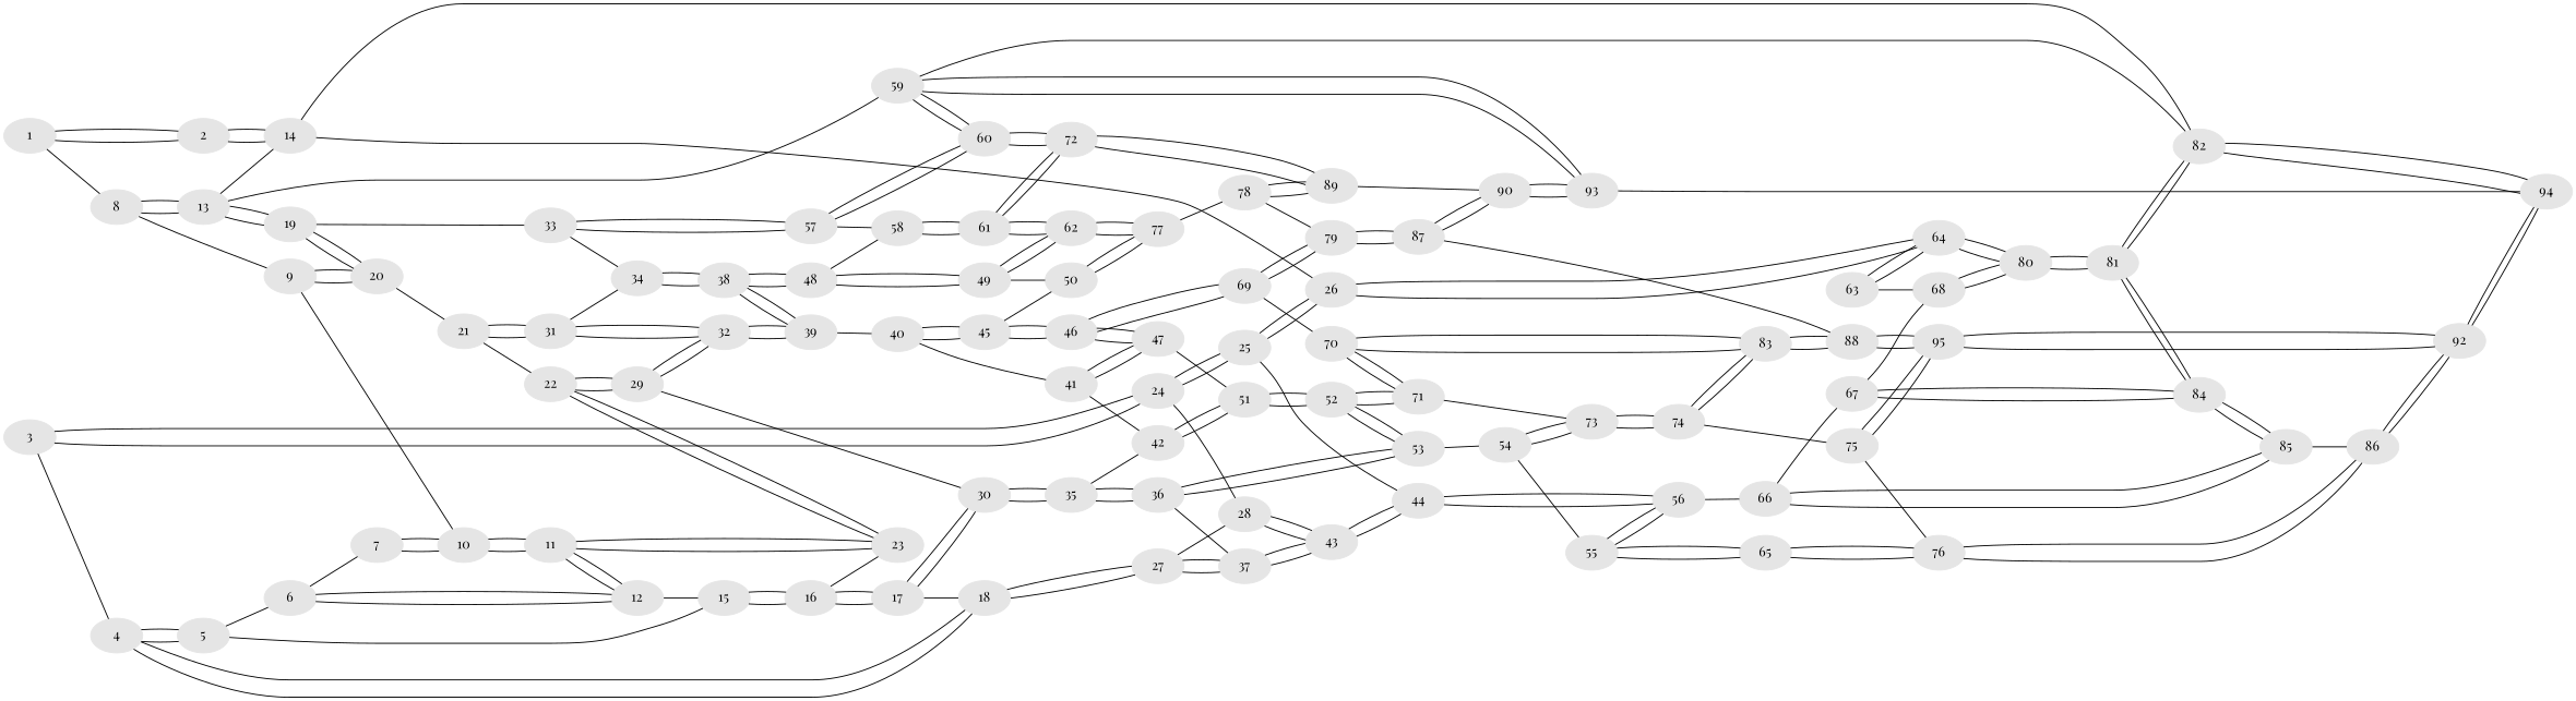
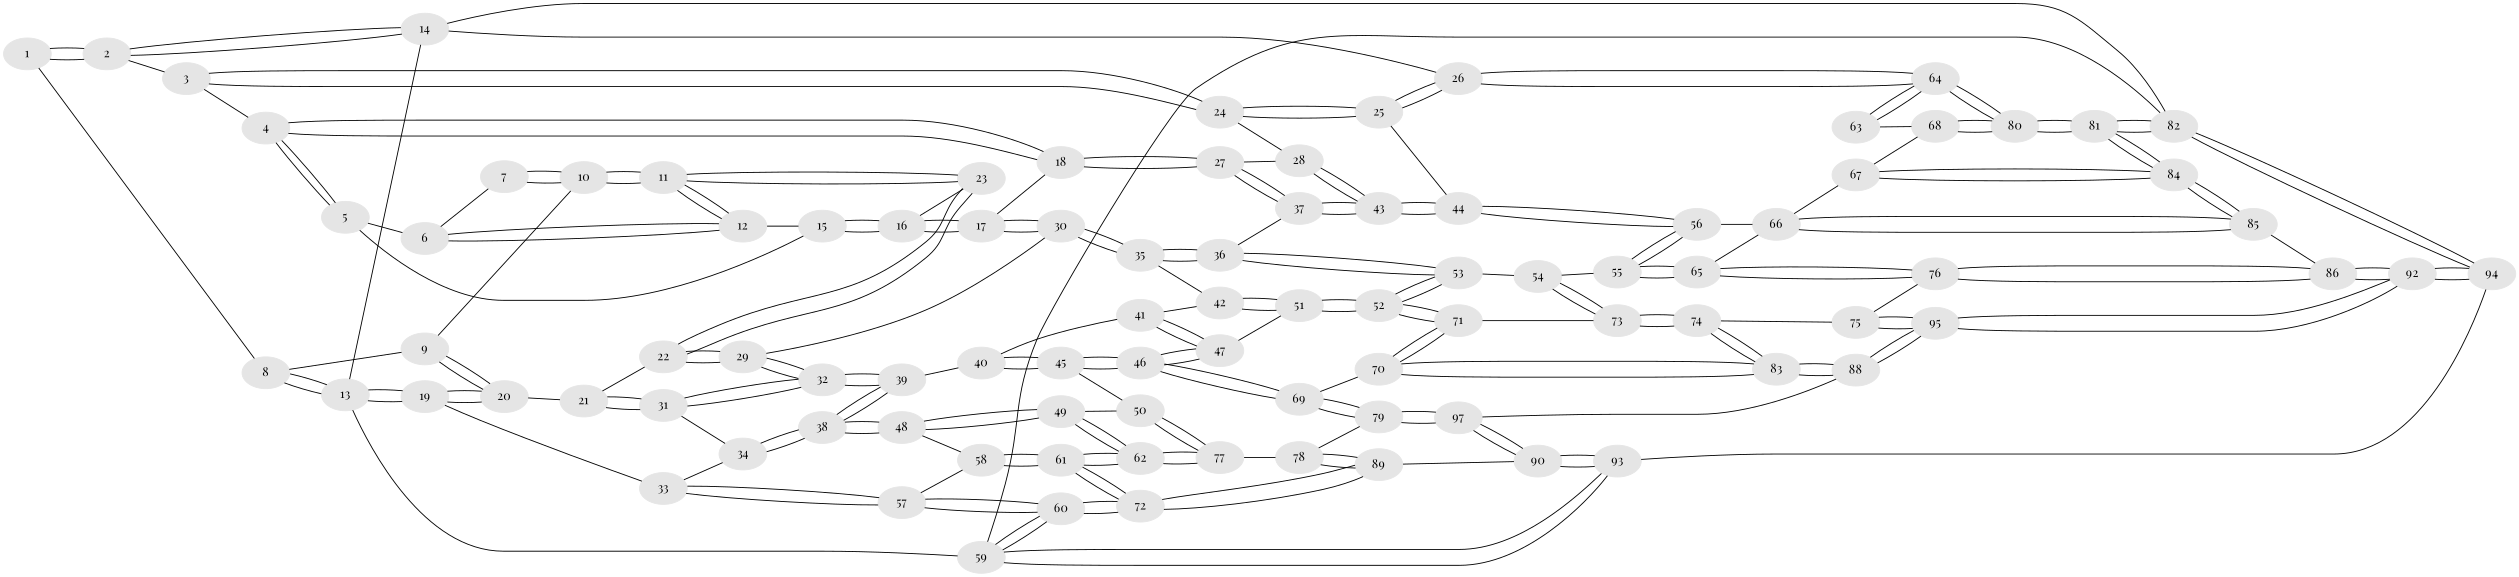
  graph {
    fontname="Playfair Display"
    rankdir=LR
    node [color=gray90 fontname="Playfair Display" style=filled]
    edge [fontname="Playfair Display"]
    1
    2
    8
    3
    14
    9
    13
    4
    24
    26
    82
    5
    18
    25
    28
    6
    15
    27
    7
    12
    16
    10
    11
    20
    19
    59
    21
    23
    33
    60
    93
    64
    94
    17
    30
    35
    37
    34
    57
    22
    31
    29
    32
    44
    43
    56
    80
    39
    36
    42
    38
    40
    58
    48
    53
    51
    54
    49
    41
    45
    47
    46
    50
    52
    66
    69
    77
    70
    79
    62
    61
    78
    71
    73
    55
    65
    74
    76
    63
    68
    72
    89
    81
    67
    85
    86
    84
    83
-   87
+   87 [label=97]
    88
    90
    75
    n93 [label=95]
    92
    1 -- 2
    1 -- 2
    1 -- 8
+   2 -- 3
    2 -- 14
    2 -- 14
    8 -- 9
    8 -- 13
    8 -- 13
    3 -- 4
    3 -- 24
    3 -- 24
    14 -- 26
    14 -- 82
    9 -- 10
    9 -- 20
    9 -- 20
    13 -- 14
    13 -- 19
    13 -- 19
    13 -- 59
    4 -- 5
    4 -- 5
    4 -- 18
    4 -- 18
    24 -- 25
    24 -- 25
    24 -- 28
    26 -- 64
    26 -- 64
    82 -- 94
    82 -- 94
    5 -- 6
    5 -- 15
    18 -- 27
    18 -- 27
    25 -- 26
    25 -- 26
    25 -- 44
    28 -- 43
    28 -- 43
    6 -- 7
    6 -- 12
    6 -- 12
    15 -- 16
    15 -- 16
    27 -- 28
    27 -- 37
    27 -- 37
    7 -- 10
    7 -- 10
    12 -- 15
    16 -- 23
    16 -- 17
    16 -- 17
    10 -- 11
    10 -- 11
    11 -- 12
    11 -- 12
    11 -- 23
    11 -- 23
    20 -- 21
    19 -- 20
    19 -- 20
    19 -- 33
    59 -- 82
    59 -- 60
    59 -- 60
    59 -- 93
    59 -- 93
    21 -- 22
    21 -- 31
    21 -- 31
    33 -- 34
    33 -- 57
    33 -- 57
    60 -- 72
    60 -- 72
    93 -- 94
    64 -- 80
    64 -- 80
    17 -- 18
    17 -- 30
    17 -- 30
    30 -- 35
    30 -- 35
    35 -- 36
    35 -- 36
    35 -- 42
    37 -- 43
    37 -- 43
    34 -- 38
    34 -- 38
    57 -- 60
    57 -- 60
    57 -- 58
    22 -- 23
    22 -- 23
    22 -- 29
    22 -- 29
    31 -- 34
    31 -- 32
    31 -- 32
    29 -- 30
    29 -- 32
    29 -- 32
    32 -- 39
    32 -- 39
    44 -- 56
    44 -- 56
    43 -- 44
    43 -- 44
    56 -- 66
    80 -- 81
    80 -- 81
    39 -- 40
    36 -- 37
    36 -- 53
    36 -- 53
    42 -- 51
    42 -- 51
    38 -- 39
    38 -- 39
    38 -- 48
    38 -- 48
    40 -- 41
    40 -- 45
    40 -- 45
    58 -- 61
    58 -- 61
    48 -- 58
    48 -- 49
    48 -- 49
    53 -- 54
    51 -- 52
    51 -- 52
    54 -- 73
    54 -- 73
    54 -- 55
    49 -- 50
    49 -- 62
    49 -- 62
    41 -- 42
    41 -- 47
    41 -- 47
    45 -- 46
    45 -- 46
    45 -- 50
    47 -- 51
    46 -- 47
    46 -- 47
    46 -- 69
    46 -- 69
    50 -- 77
    50 -- 77
    52 -- 53
    52 -- 53
    52 -- 71
    52 -- 71
    66 -- 67
    66 -- 85
    66 -- 85
    69 -- 70
    69 -- 79
    69 -- 79
    77 -- 78
    70 -- 71
    70 -- 71
    70 -- 83
    70 -- 83
    79 -- 87
    79 -- 87
    62 -- 77
    62 -- 77
    61 -- 62
    61 -- 62
    61 -- 72
    61 -- 72
    78 -- 79
    78 -- 89
    78 -- 89
    71 -- 73
    73 -- 74
    73 -- 74
    55 -- 56
    55 -- 56
    55 -- 65
    55 -- 65
+   65 -- 66
    65 -- 76
    65 -- 76
    74 -- 83
    74 -- 83
    74 -- 75
    76 -- 86
    76 -- 86
    63 -- 64
    63 -- 64
    63 -- 68
    68 -- 80
    68 -- 80
    72 -- 89
    72 -- 89
    89 -- 90
    81 -- 82
    81 -- 82
    81 -- 84
    81 -- 84
    67 -- 68
    67 -- 84
    67 -- 84
    85 -- 86
    86 -- 92
    86 -- 92
    84 -- 85
    84 -- 85
    83 -- 88
    83 -- 88
    87 -- 88
    87 -- 90
    87 -- 90
    88 -- n93
    88 -- n93
    90 -- 93
    90 -- 93
    75 -- 76
    75 -- n93
    75 -- n93
    n93 -- 92
    n93 -- 92
    92 -- 94
    92 -- 94
  }
